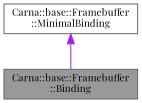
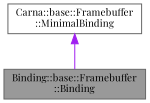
  digraph {
    fontname="Playfair Display"
    node [color=gray40 fontname="Playfair Display" fontsize=10 shape=box style=filled]
-   n1 [fillcolor=grey60 fontcolor=black height=0.2 label="Carna::base::Framebuffer\l::Binding" width=0.4]
+   n1 [fillcolor=grey60 fontcolor=black height=0.2 label="Binding::base::Framebuffer\l::Binding" width=0.4]
    n2 [fillcolor=white height=0.2 label="Carna::base::Framebuffer\l::MinimalBinding" width=0.4]
    n2 -> n1 [color=purple dir=back fontname="Playfair Display" fontsize=10 labelfontname=Helvetica labelfontsize=10 style=solid]
  }
